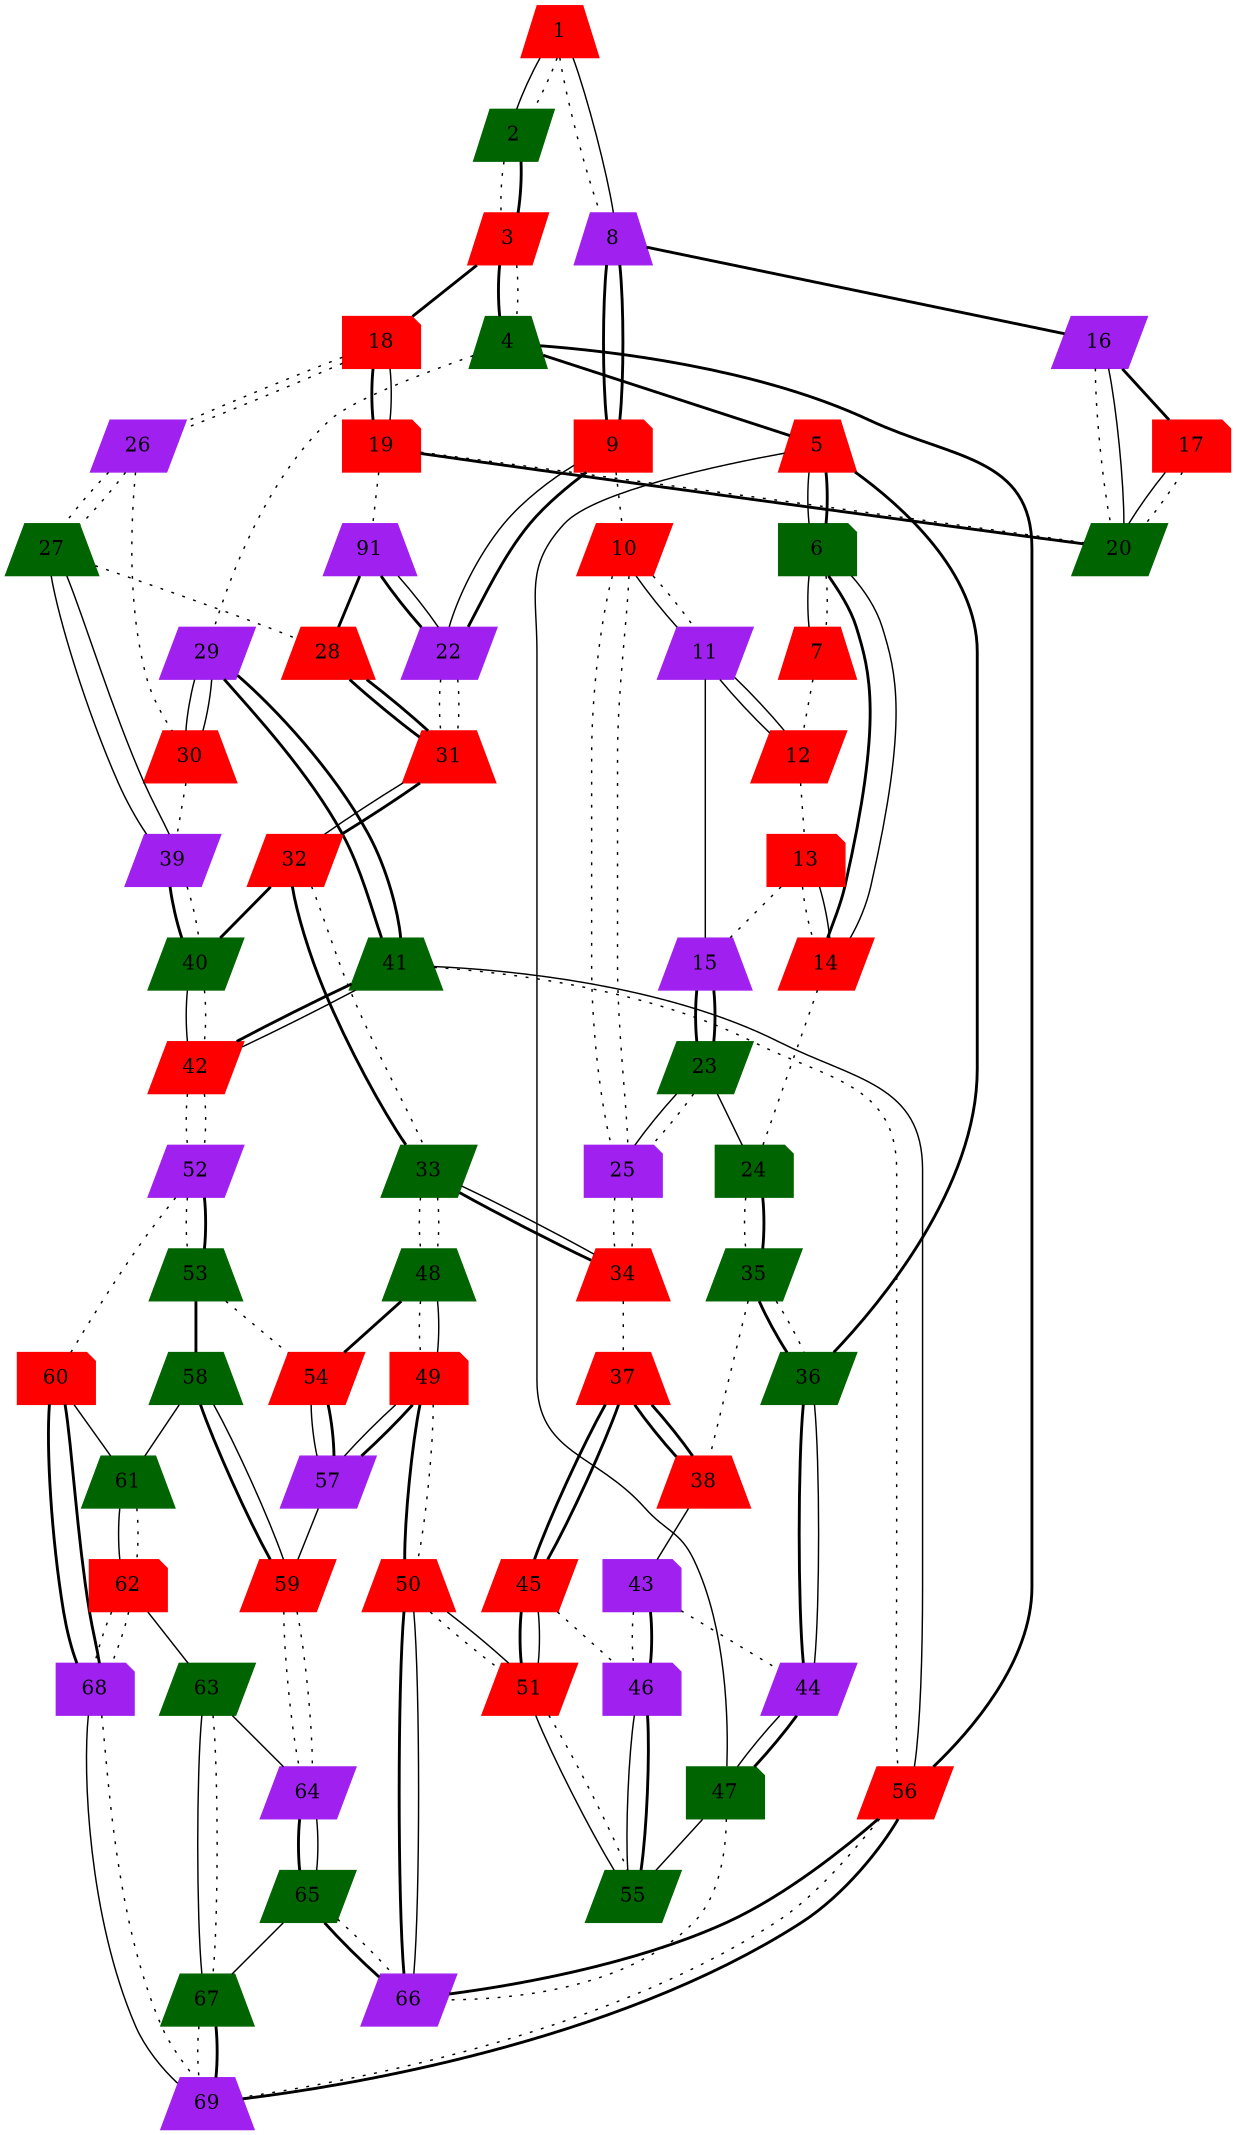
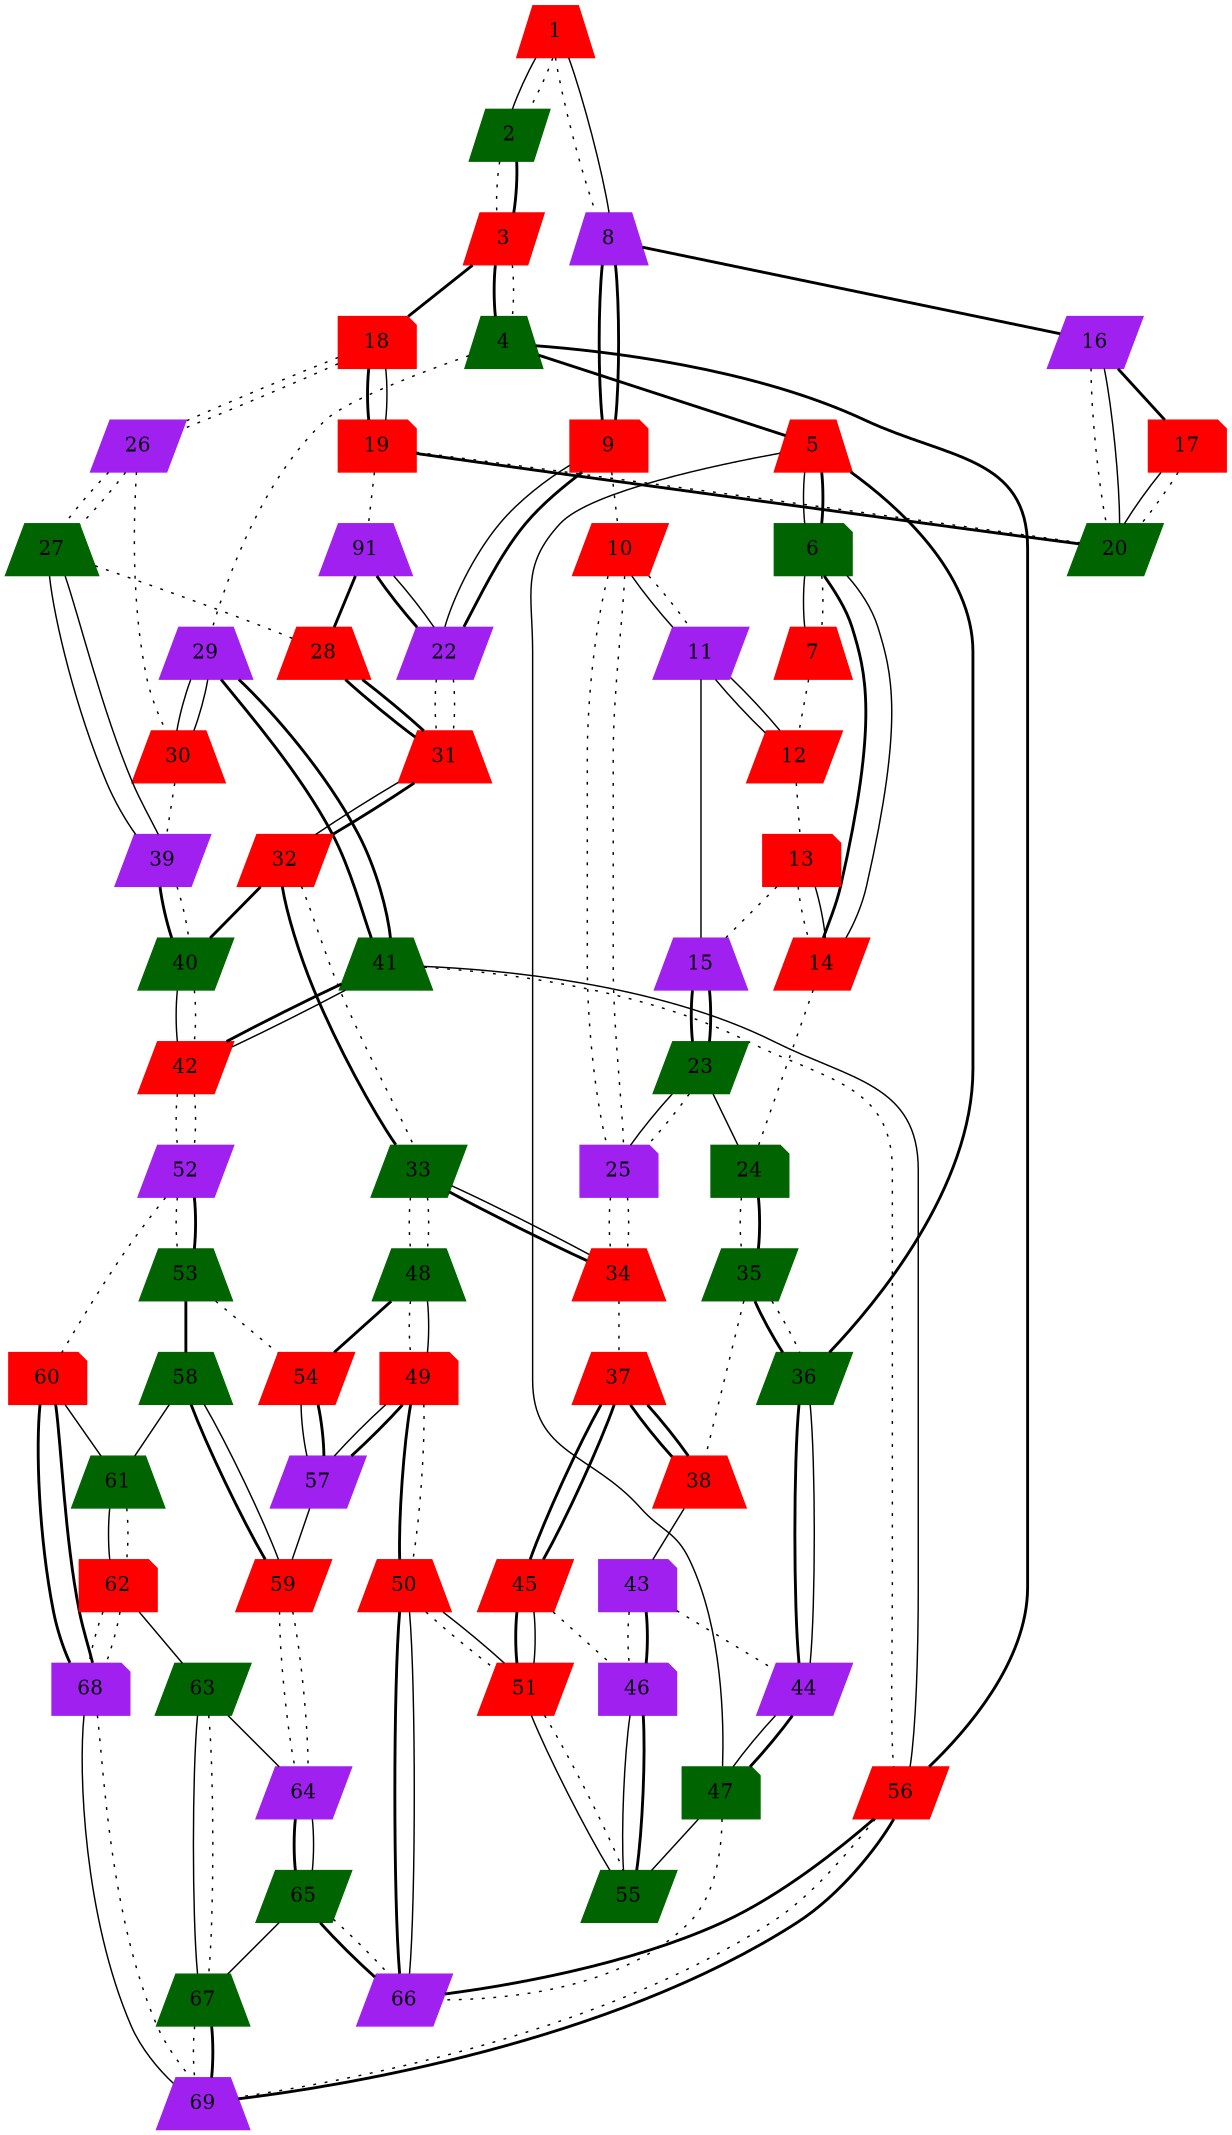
  graph {
    node [color=red shape=parallelogram style=filled]
    edge [style=dotted]
    1 [shape=trapezium]
    2 [color=darkgreen]
    8 [color=purple shape=trapezium]
    3
    9 [shape=note]
    16 [color=purple]
    4 [color=darkgreen shape=trapezium]
    18 [shape=note]
    5 [shape=trapezium]
-   29 [color=purple]
+   29 [color=purple shape=trapezium]
    56
    19 [shape=note]
    26 [color=purple]
    6 [color=darkgreen shape=note]
    36 [color=darkgreen]
    47 [color=darkgreen shape=note]
    30 [shape=trapezium]
    41 [color=darkgreen shape=trapezium]
    66 [color=purple]
    69 [color=purple shape=trapezium]
    7 [shape=trapezium]
    14
    44 [color=purple]
    55 [color=darkgreen]
    12
    24 [color=darkgreen shape=note]
    13 [shape=note]
    10
    22 [color=purple]
    17 [shape=note]
    20 [color=darkgreen]
    11 [color=purple]
    25 [color=purple shape=note]
    31 [shape=trapezium]
    15 [color=purple shape=trapezium]
    34 [shape=trapezium]
    23 [color=darkgreen]
    35 [color=darkgreen]
    n39 [color=purple label=91 shape=trapezium]
    27 [color=darkgreen shape=trapezium]
    28 [shape=trapezium]
    32
    38 [shape=trapezium]
    37 [shape=trapezium]
    39 [color=purple]
    40 [color=darkgreen]
    42
    33 [color=darkgreen]
    48 [color=darkgreen shape=trapezium]
    49 [shape=note]
    54
    45
    43 [color=purple shape=note]
    46 [color=purple shape=note]
    51
    52 [color=purple]
    53 [color=darkgreen shape=trapezium]
    60 [shape=note]
    50 [shape=trapezium]
    57 [color=purple]
    59
    58 [color=darkgreen shape=trapezium]
    61 [color=darkgreen shape=trapezium]
    68 [color=purple shape=note]
    64 [color=purple]
    62 [shape=note]
    65 [color=darkgreen]
    63 [color=darkgreen]
    67 [color=darkgreen shape=trapezium]
    1 -- 2 [style=solid]
    1 -- 2
    1 -- 8
    1 -- 8 [style=solid]
    2 -- 3
    2 -- 3 [style=bold]
    8 -- 9 [style=bold]
    8 -- 9 [style=bold]
    8 -- 16 [style=bold]
    3 -- 4 [style=bold]
    3 -- 4
    3 -- 18 [style=bold]
    9 -- 10
    9 -- 22 [style=solid]
    9 -- 22 [style=bold]
    16 -- 17 [style=bold]
    16 -- 20
    16 -- 20 [style=solid]
    4 -- 5 [style=bold]
    4 -- 29
    4 -- 56 [style=bold]
    18 -- 19 [style=bold]
    18 -- 19 [style=solid]
    18 -- 26
    18 -- 26
    5 -- 6 [style=solid]
    5 -- 6 [style=bold]
    5 -- 36 [style=bold]
    5 -- 47 [style=solid]
    29 -- 30 [style=solid]
    29 -- 30 [style=solid]
    29 -- 41 [style=bold]
    29 -- 41 [style=bold]
    56 -- 66 [style=bold]
    56 -- 69
    56 -- 69 [style=bold]
    19 -- 20 [style=bold]
    19 -- 20
    19 -- n39
    26 -- 30
    26 -- 27
    26 -- 27
    6 -- 7 [style=solid]
    6 -- 7
    6 -- 14 [style=bold]
    6 -- 14 [style=solid]
    36 -- 44 [style=bold]
    36 -- 44 [style=solid]
    47 -- 66
    47 -- 55 [style=solid]
    30 -- 39
    41 -- 56
    41 -- 56 [style=solid]
    41 -- 42 [style=bold]
    41 -- 42 [style=solid]
    7 -- 12
    14 -- 24
    44 -- 47 [style=solid]
    44 -- 47 [style=bold]
    12 -- 13
    24 -- 35
    24 -- 35 [style=bold]
    13 -- 14
    13 -- 14 [style=solid]
    13 -- 15
    10 -- 11 [style=solid]
    10 -- 11
    10 -- 25
    10 -- 25
    22 -- 31
    22 -- 31
    17 -- 20 [style=solid]
    17 -- 20
    11 -- 12 [style=solid]
    11 -- 12 [style=solid]
    11 -- 15 [style=solid]
    25 -- 34
    25 -- 34
    31 -- 32 [style=solid]
    31 -- 32 [style=bold]
    15 -- 23 [style=bold]
    15 -- 23 [style=bold]
    34 -- 37
    23 -- 24 [style=solid]
    23 -- 25 [style=solid]
    23 -- 25
    35 -- 36 [style=bold]
    35 -- 36
    35 -- 38
    n39 -- 22 [style=bold]
    n39 -- 22 [style=solid]
    n39 -- 28 [style=bold]
    27 -- 28
    27 -- 39 [style=solid]
    27 -- 39 [style=solid]
    28 -- 31 [style=bold]
    28 -- 31 [style=bold]
    32 -- 40 [style=bold]
    32 -- 33 [style=bold]
    32 -- 33
    38 -- 43 [style=solid]
    37 -- 38 [style=bold]
    37 -- 38 [style=bold]
    37 -- 45 [style=bold]
    37 -- 45 [style=bold]
    39 -- 40 [style=bold]
    39 -- 40
    40 -- 42 [style=solid]
    40 -- 42
    42 -- 52
    42 -- 52
    33 -- 34 [style=bold]
    33 -- 34 [style=solid]
    33 -- 48
    33 -- 48
    48 -- 49
    48 -- 49 [style=solid]
    48 -- 54 [style=bold]
    49 -- 50 [style=bold]
    49 -- 50
    49 -- 57 [style=solid]
    49 -- 57 [style=bold]
    54 -- 57 [style=solid]
    54 -- 57 [style=bold]
    45 -- 46
    45 -- 51 [style=bold]
    45 -- 51 [style=solid]
    43 -- 44
    43 -- 46
    43 -- 46 [style=bold]
    46 -- 55 [style=solid]
    46 -- 55 [style=bold]
    51 -- 55 [style=solid]
    51 -- 55
    52 -- 53
    52 -- 53 [style=bold]
    52 -- 60
    53 -- 54
    53 -- 58 [style=bold]
    60 -- 61 [style=solid]
    60 -- 68 [style=bold]
    60 -- 68 [style=bold]
    50 -- 66 [style=bold]
    50 -- 66 [style=solid]
    50 -- 51
    50 -- 51 [style=solid]
    57 -- 59 [style=solid]
    59 -- 64
    59 -- 64
    58 -- 59 [style=bold]
    58 -- 59 [style=solid]
    58 -- 61 [style=solid]
    61 -- 62 [style=solid]
    61 -- 62
    68 -- 69 [style=solid]
    68 -- 69
    64 -- 65 [style=bold]
    64 -- 65 [style=solid]
    62 -- 68
    62 -- 68
    62 -- 63 [style=solid]
    65 -- 66 [style=bold]
    65 -- 66
    65 -- 67 [style=solid]
    63 -- 64 [style=solid]
    63 -- 67 [style=solid]
    63 -- 67
    67 -- 69
    67 -- 69 [style=bold]
  }
